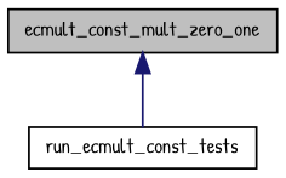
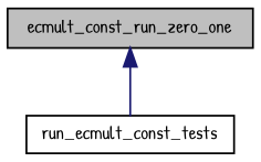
  digraph {
    rankdir=TB
    fontname="Patrick Hand"
    node [color=black fontname="Patrick Hand" fontsize=10 shape=record style=filled]
-   n1 [fillcolor=grey75 fontcolor=black height=0.2 label=ecmult_const_mult_zero_one width=0.4]
+   n1 [fillcolor=grey75 fontcolor=black height=0.2 label=ecmult_const_run_zero_one width=0.4]
    n2 [fillcolor=white height=0.2 label=run_ecmult_const_tests width=0.4]
    n1 -> n2 [color=midnightblue dir=back fontname="Patrick Hand" fontsize=10 labelfontname=Helvetica labelfontsize=10 style=solid]
  }
